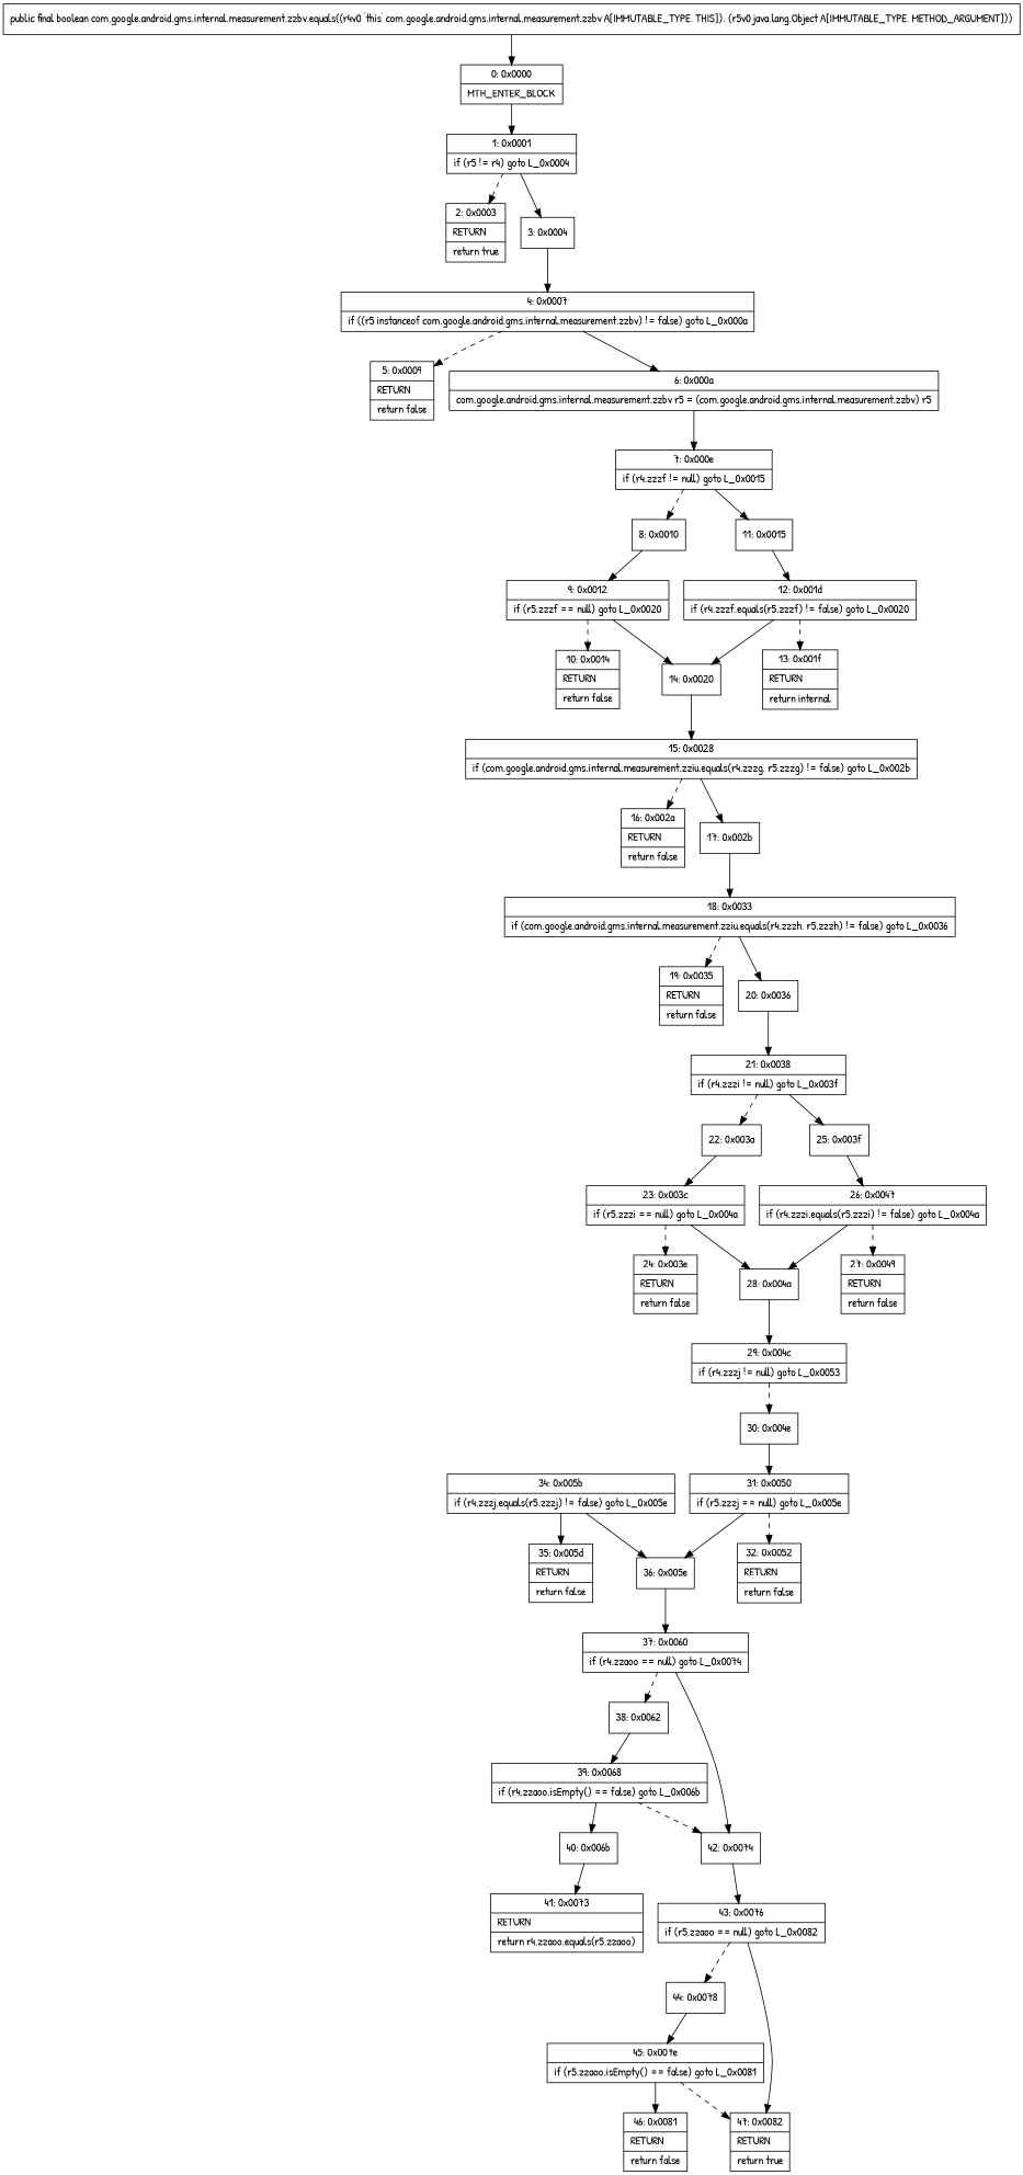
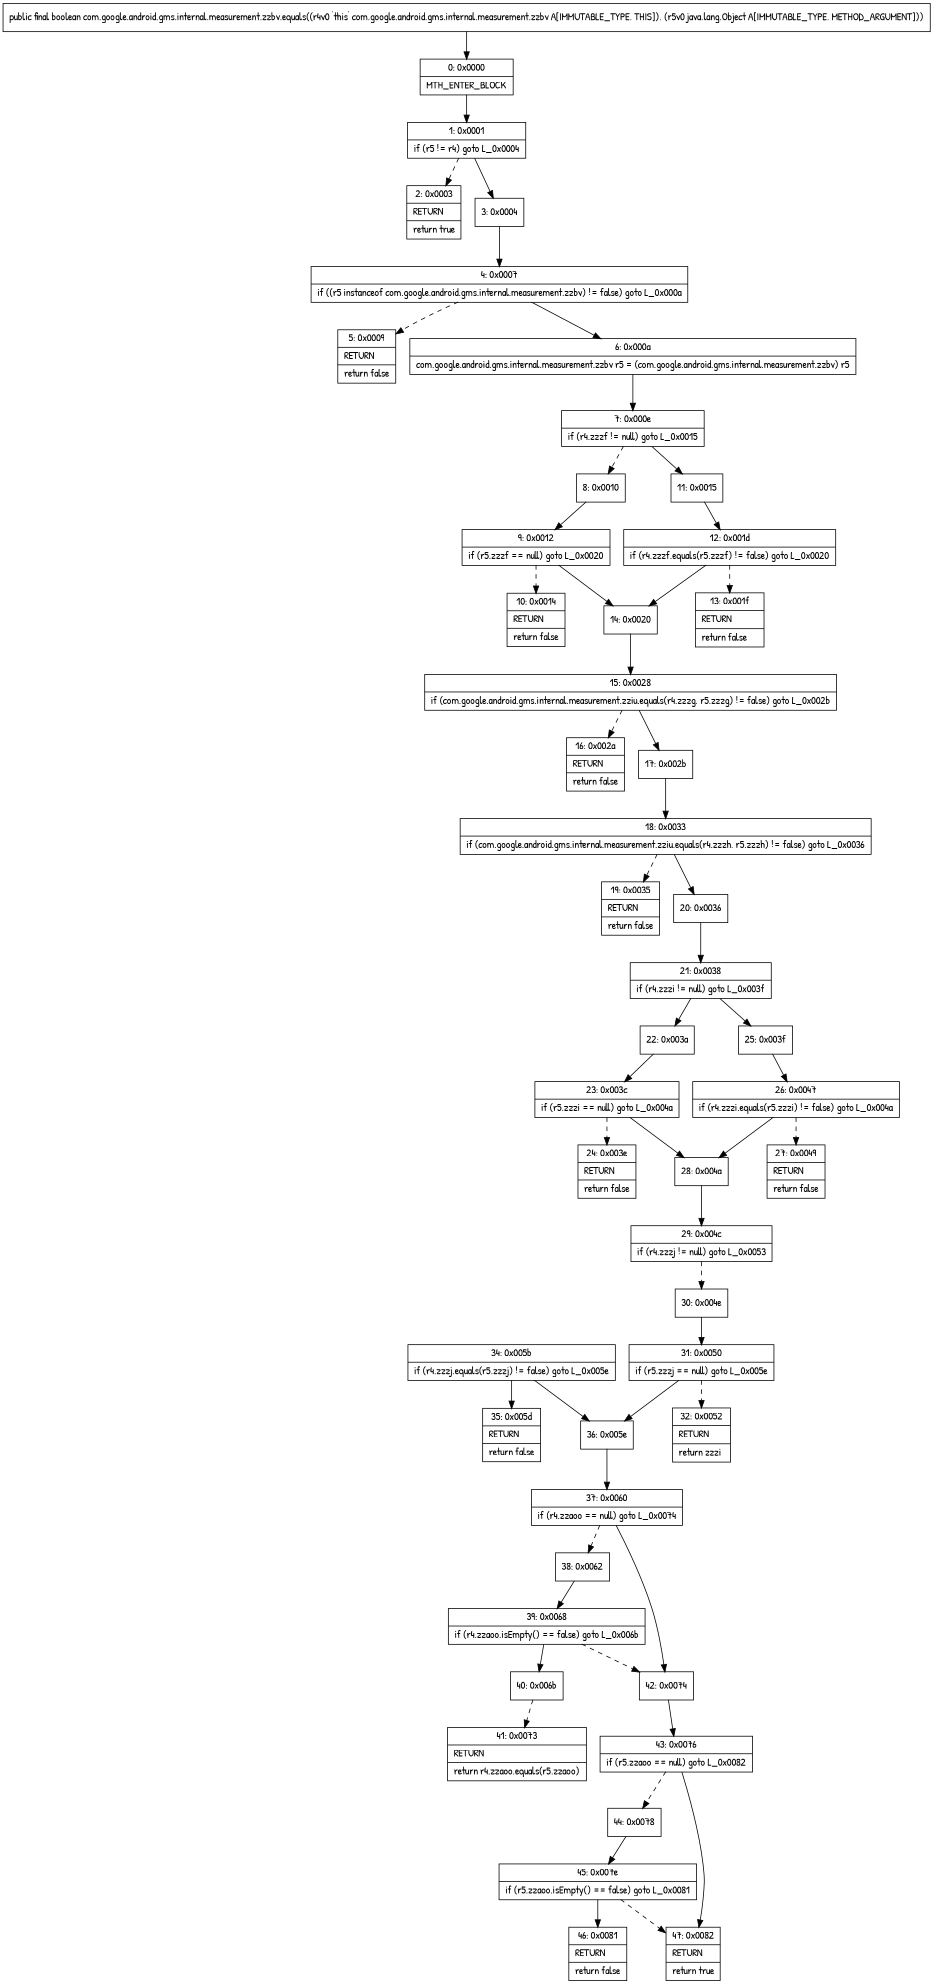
  digraph {
    fontname="Patrick Hand"
    node [fontname="Patrick Hand" shape=record]
    edge [fontname="Patrick Hand"]
    n1 [label="{0\:\ 0x0000|MTH_ENTER_BLOCK\l}"]
    n2 [label="{1\:\ 0x0001|if (r5 != r4) goto L_0x0004\l}"]
    n3 [label="{2\:\ 0x0003|RETURN\l|return true\l}"]
    n4 [label="{3\:\ 0x0004}"]
    n5 [label="{4\:\ 0x0007|if ((r5 instanceof com.google.android.gms.internal.measurement.zzbv) != false) goto L_0x000a\l}"]
    n6 [label="{5\:\ 0x0009|RETURN\l|return false\l}"]
    n7 [label="{6\:\ 0x000a|com.google.android.gms.internal.measurement.zzbv r5 = (com.google.android.gms.internal.measurement.zzbv) r5\l}"]
    n8 [label="{7\:\ 0x000e|if (r4.zzzf != null) goto L_0x0015\l}"]
    n9 [label="{8\:\ 0x0010}"]
    n10 [label="{11\:\ 0x0015}"]
    n11 [label="{9\:\ 0x0012|if (r5.zzzf == null) goto L_0x0020\l}"]
    n12 [label="{12\:\ 0x001d|if (r4.zzzf.equals(r5.zzzf) != false) goto L_0x0020\l}"]
    n13 [label="{10\:\ 0x0014|RETURN\l|return false\l}"]
    n14 [label="{14\:\ 0x0020}"]
    n15 [label="{15\:\ 0x0028|if (com.google.android.gms.internal.measurement.zziu.equals(r4.zzzg, r5.zzzg) != false) goto L_0x002b\l}"]
-   n16 [label="{13\:\ 0x001f|RETURN\l|return internal\l}"]
+   n16 [label="{13\:\ 0x001f|RETURN\l|return false\l}"]
    n17 [label="{16\:\ 0x002a|RETURN\l|return false\l}"]
    n18 [label="{17\:\ 0x002b}"]
    n19 [label="{18\:\ 0x0033|if (com.google.android.gms.internal.measurement.zziu.equals(r4.zzzh, r5.zzzh) != false) goto L_0x0036\l}"]
    n20 [label="{19\:\ 0x0035|RETURN\l|return false\l}"]
    n21 [label="{20\:\ 0x0036}"]
    n22 [label="{21\:\ 0x0038|if (r4.zzzi != null) goto L_0x003f\l}"]
    n23 [label="{22\:\ 0x003a}"]
    n24 [label="{25\:\ 0x003f}"]
    n25 [label="{23\:\ 0x003c|if (r5.zzzi == null) goto L_0x004a\l}"]
    n26 [label="{26\:\ 0x0047|if (r4.zzzi.equals(r5.zzzi) != false) goto L_0x004a\l}"]
    n27 [label="{24\:\ 0x003e|RETURN\l|return false\l}"]
    n28 [label="{28\:\ 0x004a}"]
    n29 [label="{29\:\ 0x004c|if (r4.zzzj != null) goto L_0x0053\l}"]
    n30 [label="{27\:\ 0x0049|RETURN\l|return false\l}"]
    n31 [label="{30\:\ 0x004e}"]
    n32 [label="{31\:\ 0x0050|if (r5.zzzj == null) goto L_0x005e\l}"]
-   n33 [label="{32\:\ 0x0052|RETURN\l|return false\l}"]
+   n33 [label="{32\:\ 0x0052|RETURN\l|return zzzi\l}"]
    n34 [label="{36\:\ 0x005e}"]
    n35 [label="{37\:\ 0x0060|if (r4.zzaoo == null) goto L_0x0074\l}"]
    n36 [label="{34\:\ 0x005b|if (r4.zzzj.equals(r5.zzzj) != false) goto L_0x005e\l}"]
    n37 [label="{35\:\ 0x005d|RETURN\l|return false\l}"]
    n38 [label="{38\:\ 0x0062}"]
    n39 [label="{42\:\ 0x0074}"]
    n40 [label="{39\:\ 0x0068|if (r4.zzaoo.isEmpty() == false) goto L_0x006b\l}"]
    n41 [label="{43\:\ 0x0076|if (r5.zzaoo == null) goto L_0x0082\l}"]
    n42 [label="{40\:\ 0x006b}"]
    n43 [label="{41\:\ 0x0073|RETURN\l|return r4.zzaoo.equals(r5.zzaoo)\l}"]
    n44 [label="{44\:\ 0x0078}"]
    n45 [label="{47\:\ 0x0082|RETURN\l|return true\l}"]
    n46 [label="{45\:\ 0x007e|if (r5.zzaoo.isEmpty() == false) goto L_0x0081\l}"]
    n47 [label="{46\:\ 0x0081|RETURN\l|return false\l}"]
    n48 [label="{public final boolean com.google.android.gms.internal.measurement.zzbv.equals((r4v0 'this' com.google.android.gms.internal.measurement.zzbv A[IMMUTABLE_TYPE, THIS]), (r5v0 java.lang.Object A[IMMUTABLE_TYPE, METHOD_ARGUMENT])) }"]
    n1 -> n2
    n2 -> n3 [style=dashed]
    n2 -> n4
    n4 -> n5
    n5 -> n6 [style=dashed]
    n5 -> n7
    n7 -> n8
    n8 -> n9 [style=dashed]
    n8 -> n10
    n9 -> n11
    n10 -> n12
    n11 -> n13 [style=dashed]
    n11 -> n14
    n12 -> n14
    n12 -> n16 [style=dashed]
    n14 -> n15
    n15 -> n17 [style=dashed]
    n15 -> n18
    n18 -> n19
    n19 -> n20 [style=dashed]
    n19 -> n21
    n21 -> n22
-   n22 -> n23 [style=dashed]
+   n22 -> n23 [style=solid]
    n22 -> n24
    n23 -> n25
    n24 -> n26
    n25 -> n27 [style=dashed]
    n25 -> n28
    n26 -> n28
    n26 -> n30 [style=dashed]
    n28 -> n29
    n29 -> n31 [style=dashed]
    n31 -> n32
    n32 -> n33 [style=dashed]
    n32 -> n34
    n34 -> n35
    n35 -> n38 [style=dashed]
    n35 -> n39
    n36 -> n34
    n36 -> n37 [style=solid]
    n38 -> n40
    n39 -> n41
    n40 -> n39 [style=dashed]
    n40 -> n42
    n41 -> n44 [style=dashed]
    n41 -> n45
-   n42 -> n43
+   n42 -> n43 [style=dashed]
    n44 -> n46
    n46 -> n45 [style=dashed]
    n46 -> n47
    n48 -> n1
  }
